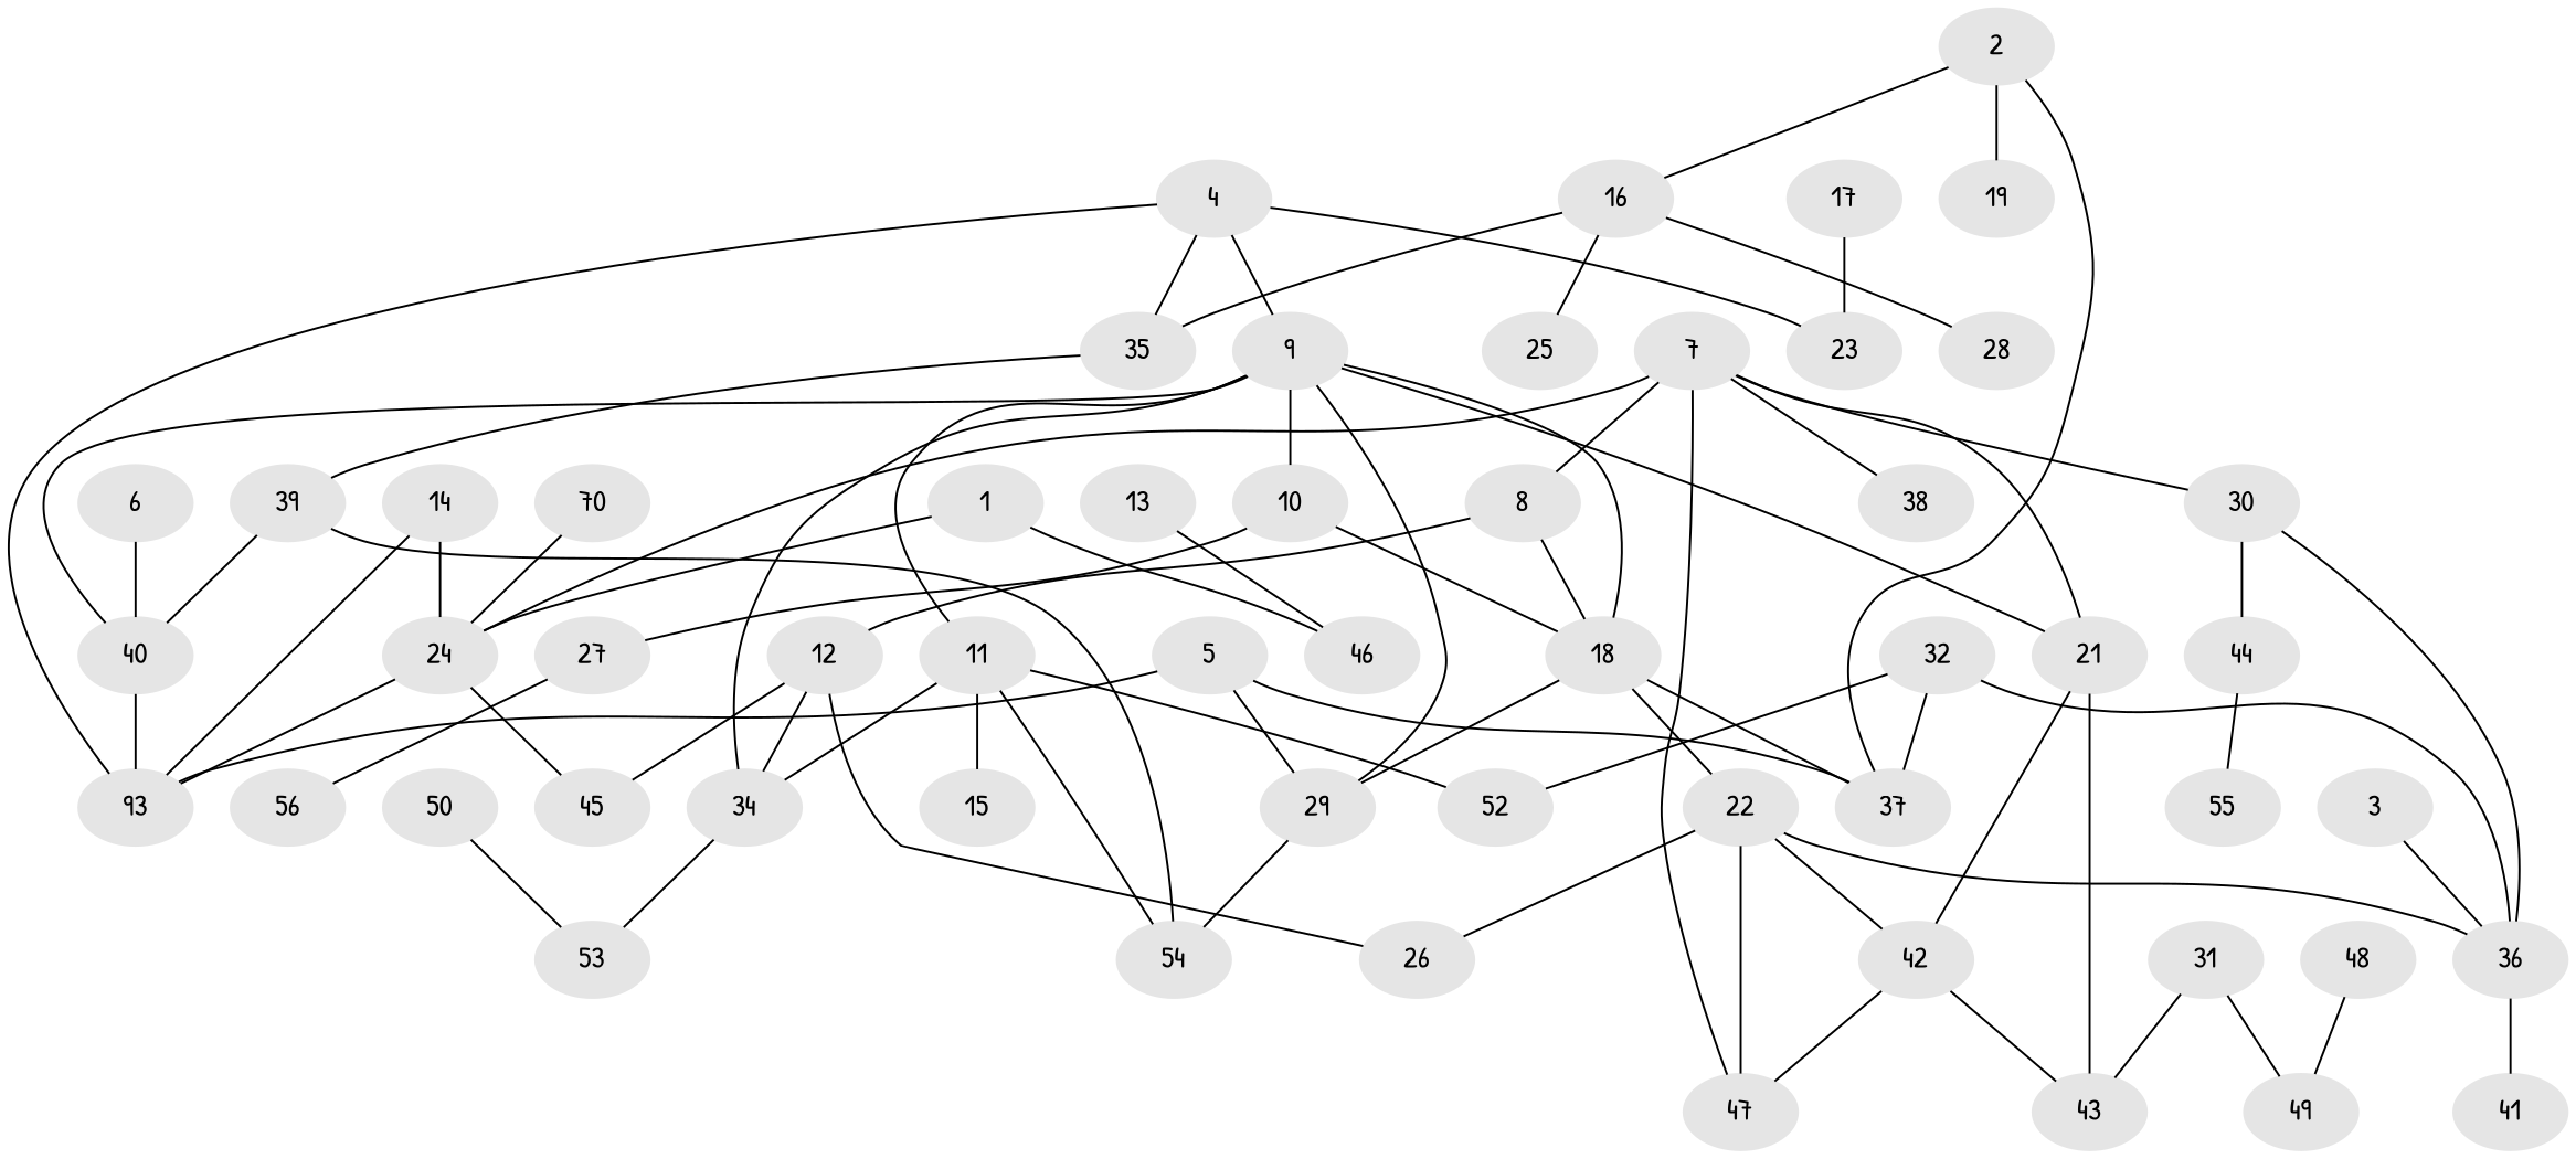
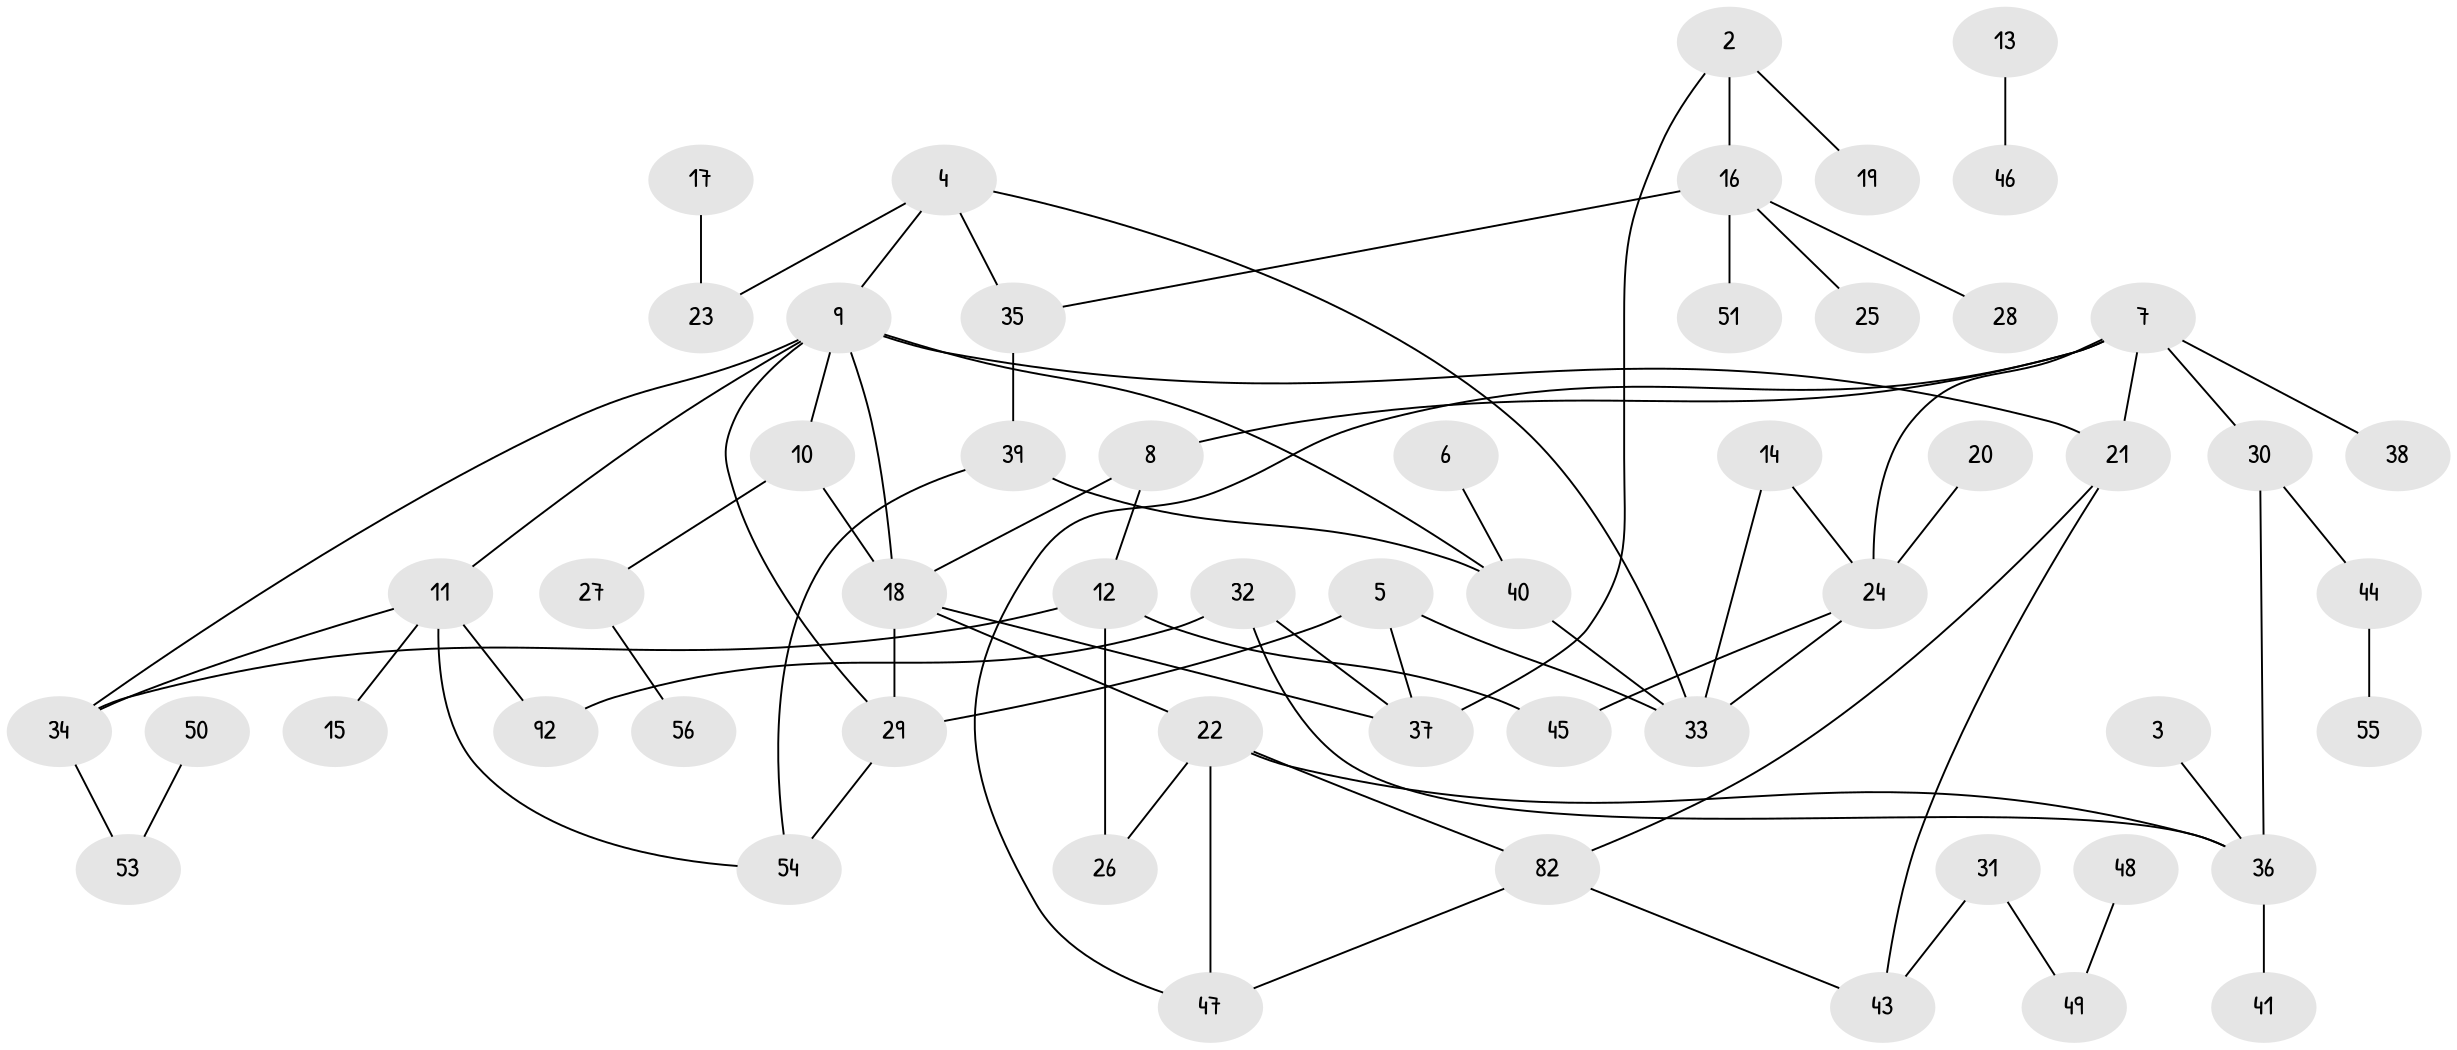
  graph {
    fontname="Patrick Hand"
    node [color=gray90 fontname="Patrick Hand" style=filled]
    edge [fontname="Patrick Hand" weight=1.0]
-   1
    24
    46
-   33 [label=93]
+   33
    45
    2
    16
    19
    37
    35
    25
    28
+   51
    3
    36
    41
    4
    9
    23
    29
    40
    21
    18
    10
    11
    34
    39
    5
    54
    6
    7
    8
    30
    38
    47
    12
-   42
+   42 [label=82]
    43
    44
    26
    22
    27
-   52
+   52 [label=92]
    15
    53
    56
    13
    14
    17
-   20 [label=70]
+   20
    55
    31
    49
    32
    48
    50
-   1 -- 24
-   1 -- 46
    24 -- 33
    24 -- 45
    2 -- 16
    2 -- 19
    2 -- 37
    16 -- 35
    16 -- 25
    16 -- 28
+   16 -- 51
    35 -- 39
    3 -- 36
    36 -- 41
    4 -- 33
    4 -- 35
    4 -- 9
    4 -- 23
    9 -- 29
    9 -- 40
    9 -- 21
    9 -- 18
    9 -- 10 [weight=2.0]
    9 -- 11
    9 -- 34
    29 -- 54
    40 -- 33
    21 -- 42
    21 -- 43
    18 -- 37
    18 -- 29
    18 -- 22
    10 -- 18
    10 -- 27
    11 -- 34
    11 -- 54
    11 -- 52
    11 -- 15
    34 -- 53
    39 -- 40
    39 -- 54
    5 -- 33
    5 -- 37
    5 -- 29
    6 -- 40
    7 -- 24
    7 -- 21
    7 -- 8
    7 -- 30
    7 -- 38
    7 -- 47
    8 -- 18
    8 -- 12
    30 -- 36
    30 -- 44
    12 -- 45
    12 -- 34
    12 -- 26
    42 -- 47
    42 -- 43
    44 -- 55
    22 -- 36
    22 -- 47
    22 -- 42
    22 -- 26
    27 -- 56
    13 -- 46
    14 -- 24
    14 -- 33
    17 -- 23
    20 -- 24
    31 -- 43
    31 -- 49
    32 -- 37
    32 -- 36
    32 -- 52
    48 -- 49
    50 -- 53
  }
